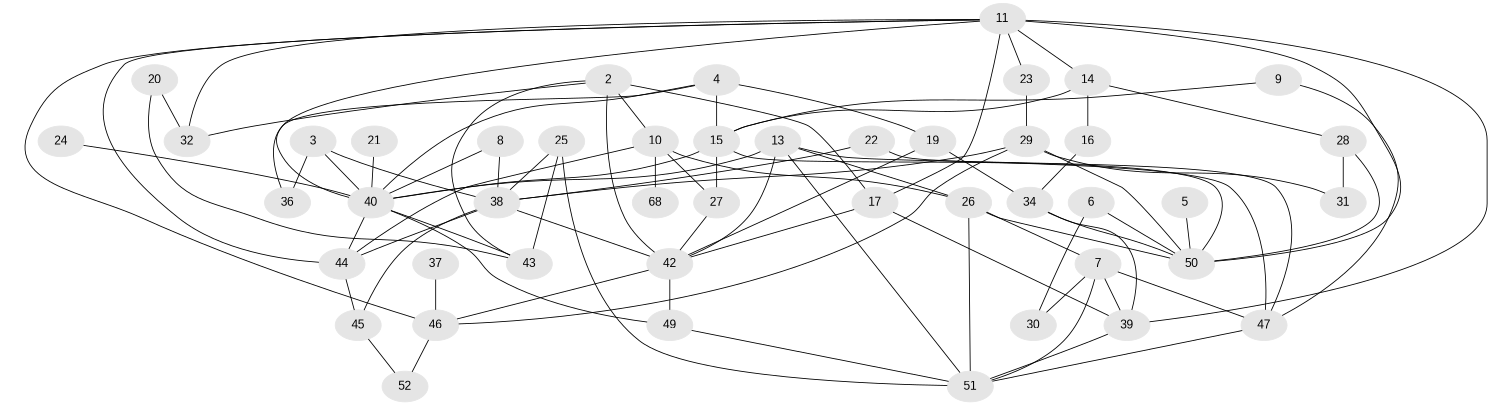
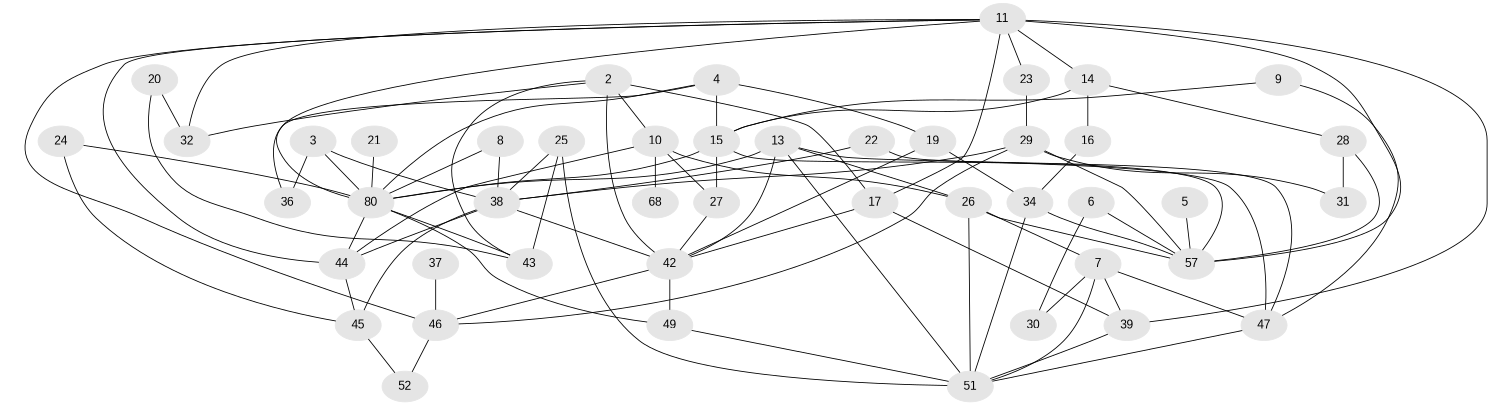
  graph {
    fontname="Liberation Sans"
    node [color=gray90 fontname="Liberation Sans" style=filled]
    edge [fontname="Liberation Sans" weight=1.0]
    2
    10
    17
    32
    42
    43
    n7 [label=68]
    26
    27
    44
    39
    46
    49
    3
    36
    38
-   40
+   40 [label=80]
    45
    4
    15
    19
-   50
+   50 [label=57]
    34
    5
    6
    30
    7
    47
    51
    8
    9
    11
    14
    23
    16
    28
    29
    52
    13
    31
    20
    21
    22
    24
    25
    37
    2 -- 10
    2 -- 17
    2 -- 32
    2 -- 42 [weight=2.0]
    2 -- 43
    10 -- n7
    10 -- 26
    10 -- 27
    10 -- 44
    17 -- 42
    17 -- 39
    42 -- 46
    42 -- 49
    26 -- 50
    26 -- 7
    26 -- 51
    27 -- 42
    44 -- 45
    39 -- 51
    46 -- 52
    49 -- 51
    3 -- 36
    3 -- 38
    3 -- 40
    38 -- 42
    38 -- 44
    38 -- 45
    40 -- 43
    40 -- 44
    40 -- 49
    45 -- 52
    4 -- 36
    4 -- 40
    4 -- 15 [weight=2.0]
    4 -- 19
    15 -- 27
    15 -- 40
    15 -- 50
    19 -- 42
    19 -- 34
    34 -- 50
-   34 -- 39
+   34 -- 51
    5 -- 50
    6 -- 50 [weight=2.0]
    6 -- 30
    7 -- 39
    7 -- 30
    7 -- 47
    7 -- 51
    47 -- 51
    8 -- 38
    8 -- 40
    9 -- 15
    9 -- 47
    11 -- 17
    11 -- 32
    11 -- 44
    11 -- 39
    11 -- 46
    11 -- 40
    11 -- 50 [weight=2.0]
    11 -- 14
    11 -- 23
    14 -- 15
    14 -- 16
    14 -- 28
    23 -- 29
    16 -- 34
    28 -- 50
    28 -- 31
    29 -- 46
    29 -- 38
    29 -- 50
    29 -- 31
    13 -- 42
    13 -- 26
    13 -- 40
    13 -- 47
    13 -- 51
    20 -- 32
    20 -- 43
    21 -- 40
    22 -- 38
    22 -- 47
    24 -- 40
+   24 -- 45
    25 -- 43
    25 -- 38
    25 -- 51
    37 -- 46
  }
